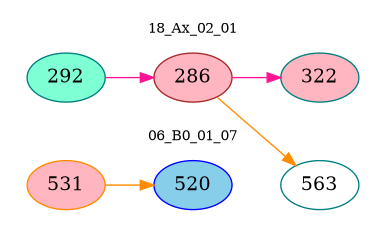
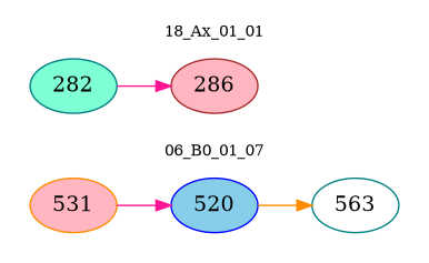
  digraph {
    rankdir=LR
    node [color=teal fillcolor=lightpink style=filled]
    edge [color=deeppink]
-   n1 [fillcolor=aquamarine label=292]
+   n1 [fillcolor=aquamarine label=282]
    n2 [color=brown label=286]
-   n3 [label=322]
    n4 [color=darkorange label=531]
    n5 [color=blue fillcolor=skyblue label=520]
    n6 [fillcolor=white label=563]
    subgraph cluster_1 {
      color=white
      fontsize=10
-     label="18_Ax_02_01"
+     label="18_Ax_01_01"
      n1
      n2
-     n3
    }
    subgraph cluster_2 {
      color=white
      fontsize=10
      label="06_B0_01_07"
      n4
      n5
      n6
    }
    n1 -> n2
-   n2 -> n3
-   n4 -> n5 [color=darkorange]
-   n2 -> n6 [color=darkorange]
+   n4 -> n5
+   n5 -> n6 [color=darkorange]
  }
